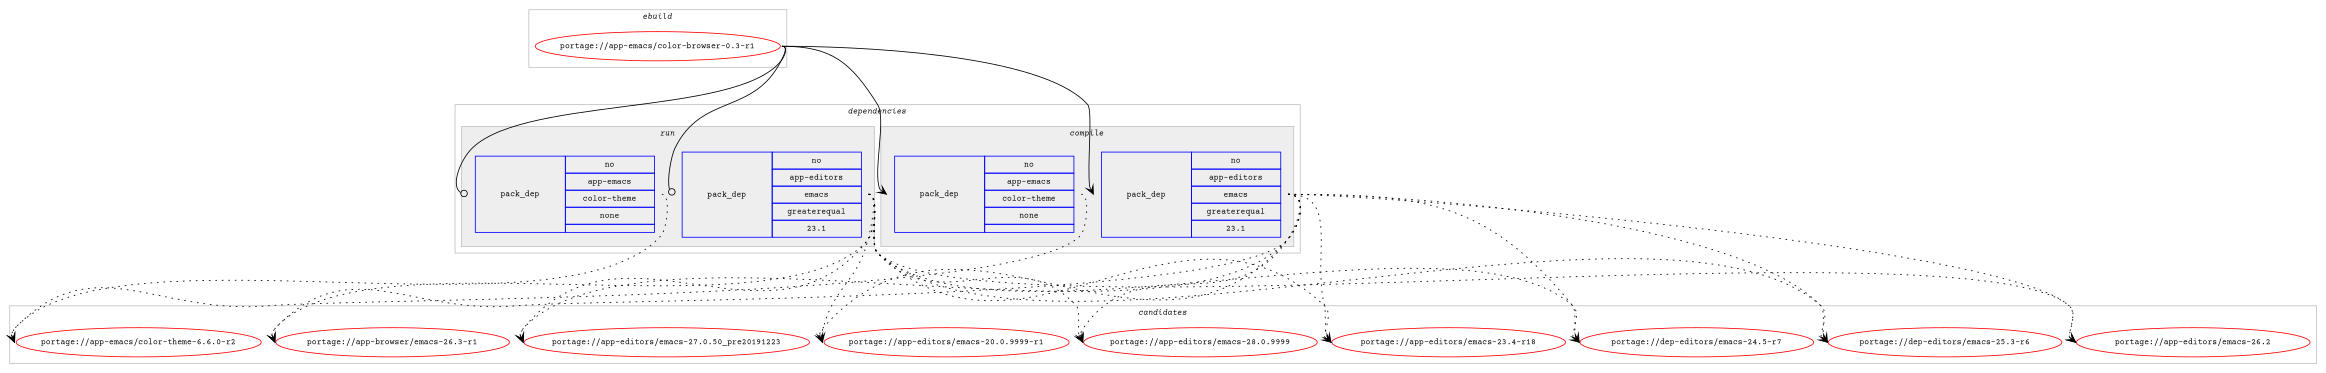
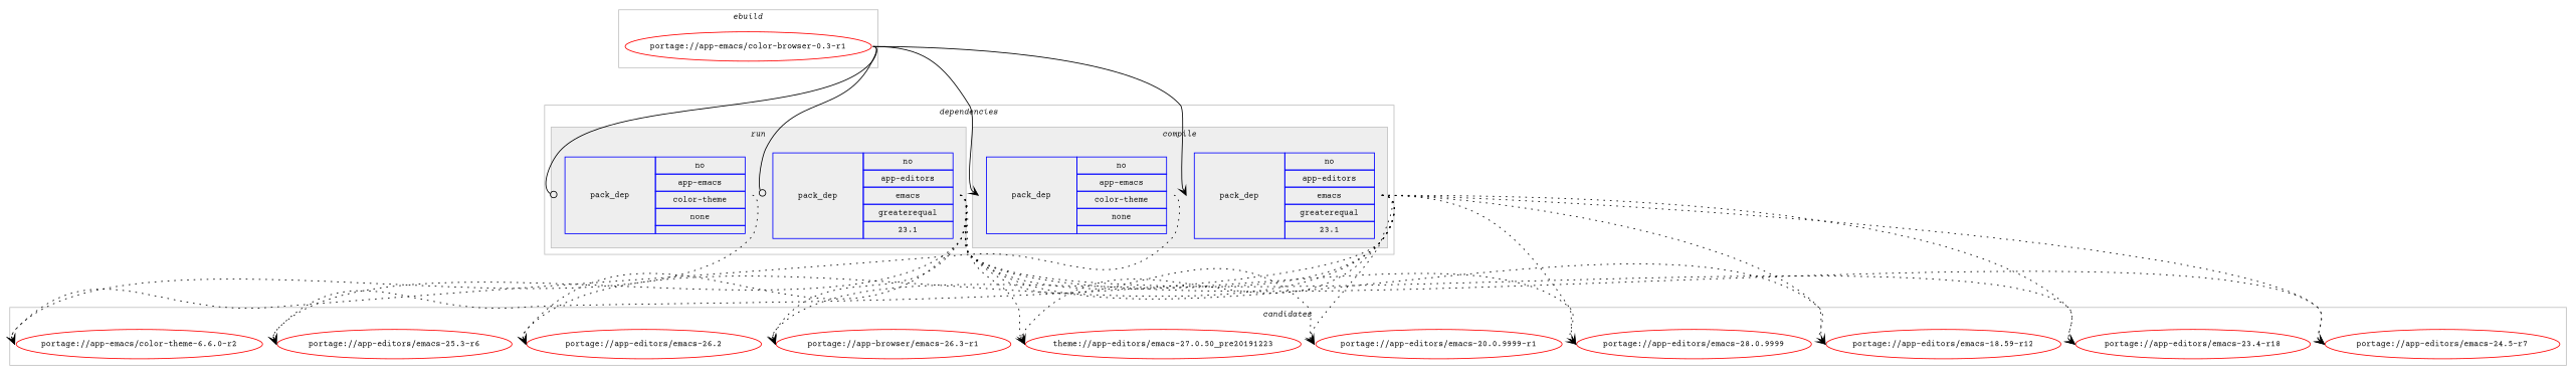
  digraph {
    compound=true
    concentrate=true
    fontname="Courier Prime"
    fontsize=10
    newrank=true
    rankdir=TB
    ranksep=1.5
    node [color=red fontname="Courier Prime" fontsize=10]
    edge [arrowhead=vee fontname="Courier Prime" headport=w style=dotted tailport=e weight=100]
    n1 [label="portage://app-emacs/color-browser-0.3-r1" width=4]
    n2 [color=blue label=<<TABLE BORDER="0" CELLBORDER="1" CELLSPACING="0" CELLPADDING="4" WIDTH="220"><TR><TD ROWSPAN="6" CELLPADDING="30">pack_dep</TD></TR><TR><TD WIDTH="110">no</TD></TR><TR><TD>app-editors</TD></TR><TR><TD>emacs</TD></TR><TR><TD>greaterequal</TD></TR><TR><TD>23.1</TD></TR></TABLE>> shape=none]
    n3 [color=blue label=<<TABLE BORDER="0" CELLBORDER="1" CELLSPACING="0" CELLPADDING="4" WIDTH="220"><TR><TD ROWSPAN="6" CELLPADDING="30">pack_dep</TD></TR><TR><TD WIDTH="110">no</TD></TR><TR><TD>app-emacs</TD></TR><TR><TD>color-theme</TD></TR><TR><TD>none</TD></TR><TR><TD></TD></TR></TABLE>> shape=none]
    n4 [color=blue label=<<TABLE BORDER="0" CELLBORDER="1" CELLSPACING="0" CELLPADDING="4" WIDTH="220"><TR><TD ROWSPAN="6" CELLPADDING="30">pack_dep</TD></TR><TR><TD WIDTH="110">no</TD></TR><TR><TD>app-editors</TD></TR><TR><TD>emacs</TD></TR><TR><TD>greaterequal</TD></TR><TR><TD>23.1</TD></TR></TABLE>> shape=none]
    n5 [color=blue label=<<TABLE BORDER="0" CELLBORDER="1" CELLSPACING="0" CELLPADDING="4" WIDTH="220"><TR><TD ROWSPAN="6" CELLPADDING="30">pack_dep</TD></TR><TR><TD WIDTH="110">no</TD></TR><TR><TD>app-emacs</TD></TR><TR><TD>color-theme</TD></TR><TR><TD>none</TD></TR><TR><TD></TD></TR></TABLE>> shape=none]
    n6 [label="portage://app-editors/emacs-28.0.9999" width=4]
    n7 [label="portage://app-editors/emacs-20.0.9999-r1" width=4]
-   n8 [label="portage://app-editors/emacs-27.0.50_pre20191223" width=4]
+   n8 [label="theme://app-editors/emacs-27.0.50_pre20191223" width=4]
    n9 [label="portage://app-browser/emacs-26.3-r1" width=4]
    n10 [label="portage://app-editors/emacs-26.2" width=4]
-   n11 [label="portage://dep-editors/emacs-25.3-r6" width=4]
-   n12 [label="portage://dep-editors/emacs-24.5-r7" width=4]
+   n11 [label="portage://app-editors/emacs-25.3-r6" width=4]
+   n12 [label="portage://app-editors/emacs-24.5-r7" width=4]
    n13 [label="portage://app-editors/emacs-23.4-r18" width=4]
+   n14 [label="portage://app-editors/emacs-18.59-r12" width=4]
    n15 [label="portage://app-emacs/color-theme-6.6.0-r2" width=4]
    subgraph cluster_1 {
      color=gray
      label=<<i>ebuild</i>>
      rank=same
      n1
    }
    subgraph cluster_2 {
      color=gray
      label=<<i>dependencies</i>>
      subgraph cluster_3 {
        color=gray
        fillcolor="#eeeeee"
        label=<<i>compile</i>>
        style=filled
        subgraph sub_4 {
          color=gray
          fillcolor="#eeeeee"
          label=<<i>compile</i>>
          style=filled
          n2
        }
        subgraph sub_5 {
          color=gray
          fillcolor="#eeeeee"
          label=<<i>compile</i>>
          style=filled
          n3
        }
      }
      subgraph cluster_6 {
        color=gray
        fillcolor="#eeeeee"
        label=<<i>compile and run</i>>
        style=filled
      }
      subgraph cluster_7 {
        color=gray
        fillcolor="#eeeeee"
        label=<<i>run</i>>
        style=filled
        subgraph sub_8 {
          color=gray
          fillcolor="#eeeeee"
          label=<<i>run</i>>
          style=filled
          n4
        }
        subgraph sub_9 {
          color=gray
          fillcolor="#eeeeee"
          label=<<i>run</i>>
          style=filled
          n5
        }
      }
    }
    subgraph cluster_10 {
      color=gray
      label=<<i>candidates</i>>
      rank=same
      subgraph sub_11 {
        color=black
        label=<<i>candidates</i>>
        nodesep=1
        rank=same
        n6
        n7
        n8
        n9
        n10
        n11
        n12
        n13
+       n14
      }
      subgraph sub_12 {
        color=black
        label=<<i>candidates</i>>
        nodesep=1
        rank=same
        n15
      }
      subgraph sub_13 {
        color=black
        label=<<i>candidates</i>>
        nodesep=1
        rank=same
        n6
        n7
        n8
        n9
        n10
        n11
        n12
        n13
+       n14
      }
      subgraph sub_14 {
        color=black
        label=<<i>candidates</i>>
        nodesep=1
        rank=same
        n15
      }
    }
    n1 -> n2 [style=solid weight=20]
    n1 -> n3 [style=solid weight=20]
    n1 -> n4 [arrowhead=odot style=solid weight=20]
    n1 -> n5 [arrowhead=odot style=solid weight=20]
    n2 -> n6
    n2 -> n7
    n2 -> n8
    n2 -> n9
    n2 -> n10
    n2 -> n11
    n2 -> n12
    n2 -> n13
+   n2 -> n14
    n3 -> n15
    n4 -> n6
    n4 -> n7
    n4 -> n8
    n4 -> n9
    n4 -> n10
    n4 -> n11
    n4 -> n12
    n4 -> n13
+   n4 -> n14
    n5 -> n15
  }
